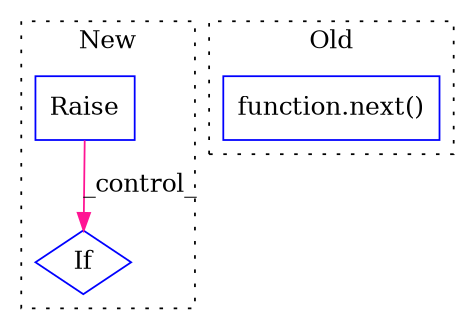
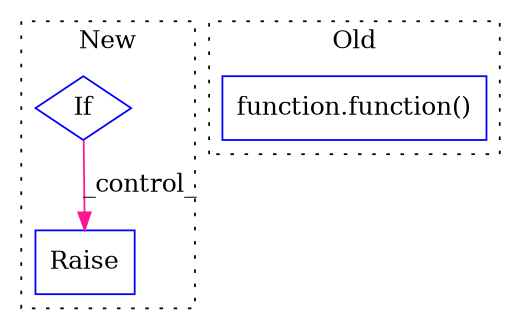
  digraph {
    fontname="DejaVu Serif"
    node [shape=box color=blue fontname="DejaVu Serif"]
    n1 [a=91 l=6 label=Raise s=13231]
    n2 [a=96 l=3 label=If s=12882 shape=diamond]
-   n3 [a=75 l="5,1" label="function.next()" s="7752,7785"]
+   n3 [a=75 l="5,1" label="function.function()" s="7752,7785"]
    subgraph cluster_1 {
      label=New
      style=dotted
      n1
      n2
    }
    subgraph cluster_2 {
      label=Old
      style=dotted
      n3
    }
-   n1 -> n2 [label=_control_ color=deeppink fontname="DejaVu Serif"]
+   n2 -> n1 [label=_control_ color=deeppink fontname="DejaVu Serif"]
  }
